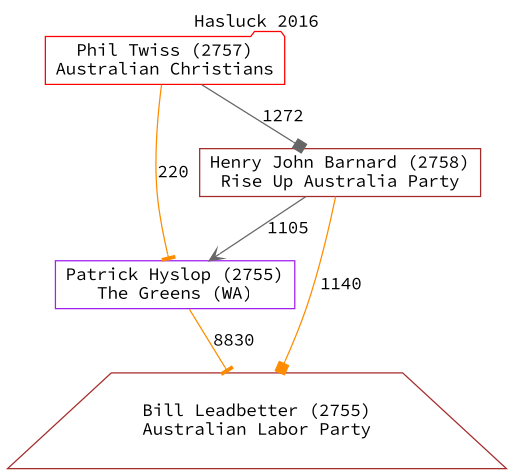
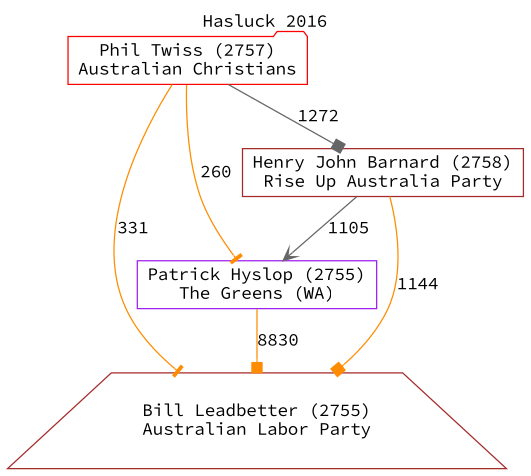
  digraph {
    fontname="Source Code Pro"
    label="Hasluck 2016"
    labelloc=t
    mclimit=10
    node [color=brown fontname="Source Code Pro" shape=box]
    edge [arrowhead=box color=darkorange fontname="Source Code Pro"]
    n1 [color=purple label="Patrick Hyslop (2755)\nThe Greens (WA)"]
    n2 [label="Bill Leadbetter (2755)\nAustralian Labor Party" shape=trapezium]
    n3 [color=red label="Phil Twiss (2757)\nAustralian Christians" shape=folder]
    n4 [label="Henry John Barnard (2758)\nRise Up Australia Party"]
-   n1 -> n2 [arrowhead=tee label=8830]
-   n3 -> n1 [arrowhead=tee label=220]
+   n1 -> n2 [label=8830]
+   n3 -> n1 [arrowhead=tee label=260]
+   n3 -> n2 [arrowhead=tee label=331]
    n3 -> n4 [color=gray40 label=1272]
    n4 -> n1 [arrowhead=vee color=gray40 label=1105]
-   n4 -> n2 [label=1140]
+   n4 -> n2 [label=1144]
  }
